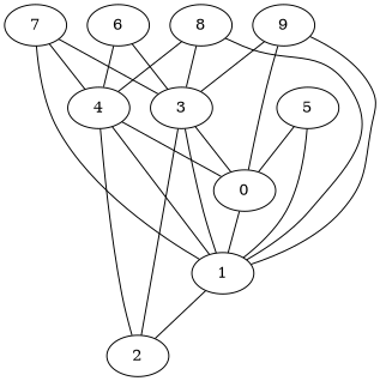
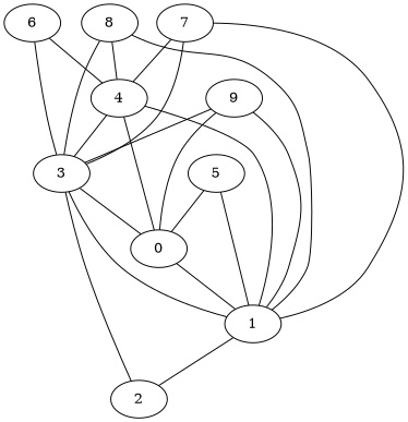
  graph {
    n1 [label=0]
    n2 [label=1]
    n3 [label=2]
    n4 [label=3]
    n5 [label=4]
    n6 [label=5]
    n7 [label=6]
    n8 [label=7]
    n9 [label=8]
    n10 [label=9]
    n1 -- n2
    n2 -- n3
    n4 -- n1
    n4 -- n2
    n4 -- n3
    n5 -- n1
    n5 -- n2
-   n5 -- n3
+   n5 -- n4
    n6 -- n1
    n6 -- n2
    n7 -- n4
    n7 -- n5
    n8 -- n2
    n8 -- n4
    n8 -- n5
    n9 -- n2
    n9 -- n4
    n9 -- n5
    n10 -- n1
    n10 -- n2
    n10 -- n4
  }
